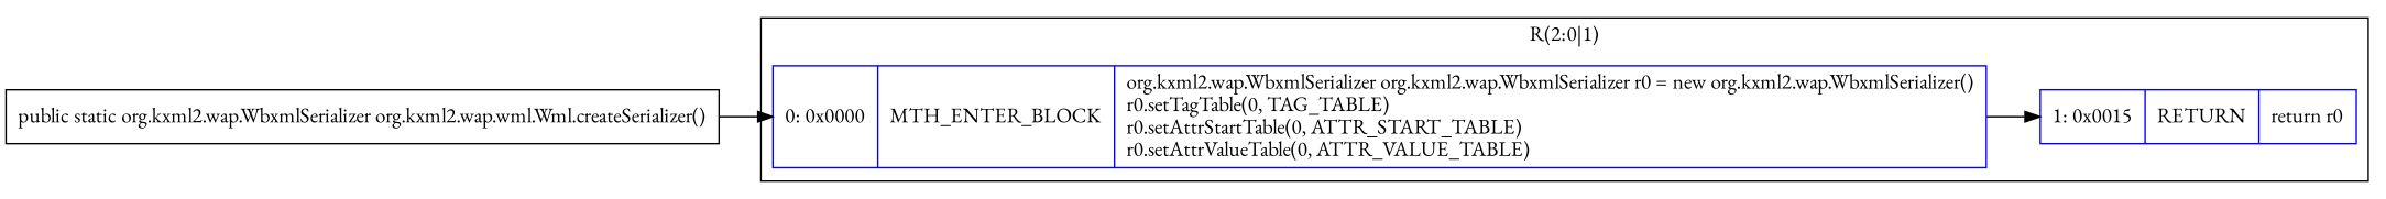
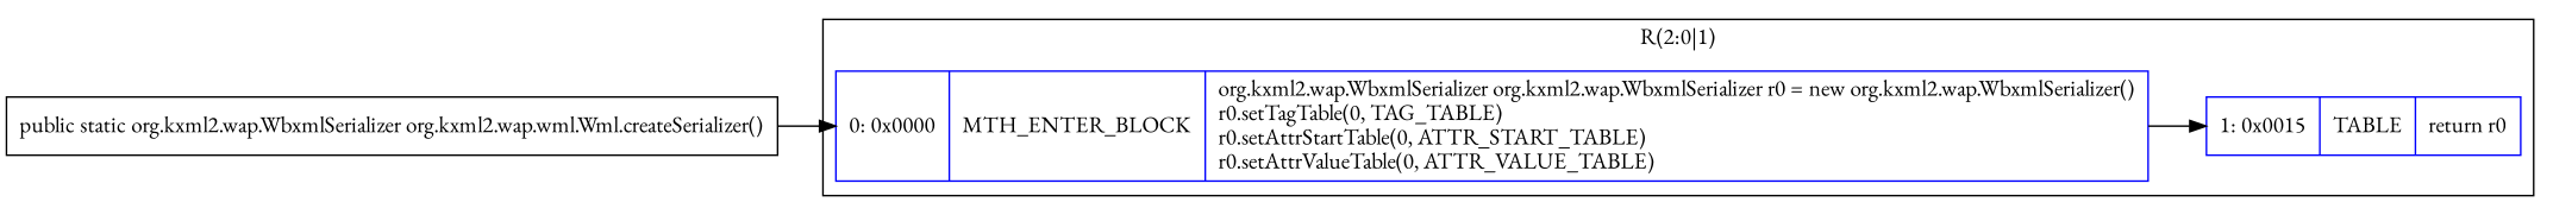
  digraph {
    rankdir=LR
    fontname="EB Garamond"
    node [color=blue shape=record fontname="EB Garamond"]
    edge [fontname="EB Garamond"]
    n1 [label="{0\:\ 0x0000|MTH_ENTER_BLOCK\l|org.kxml2.wap.WbxmlSerializer org.kxml2.wap.WbxmlSerializer r0 = new org.kxml2.wap.WbxmlSerializer()\lr0.setTagTable(0, TAG_TABLE)\lr0.setAttrStartTable(0, ATTR_START_TABLE)\lr0.setAttrValueTable(0, ATTR_VALUE_TABLE)\l}"]
-   n2 [label="{1\:\ 0x0015|RETURN\l|return r0\l}"]
+   n2 [label="{1\:\ 0x0015|TABLE\l|return r0\l}"]
    n3 [label="{public static org.kxml2.wap.WbxmlSerializer org.kxml2.wap.wml.Wml.createSerializer() }" color=""]
    subgraph cluster_1 {
      label="R(2:0|1)"
      n1
      n2
    }
    n1 -> n2
    n3 -> n1
  }
